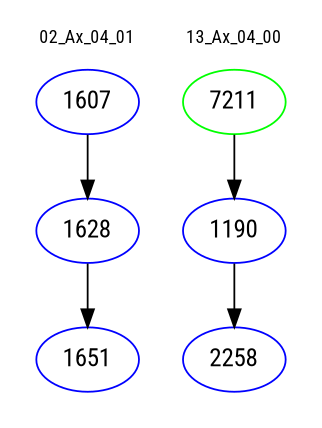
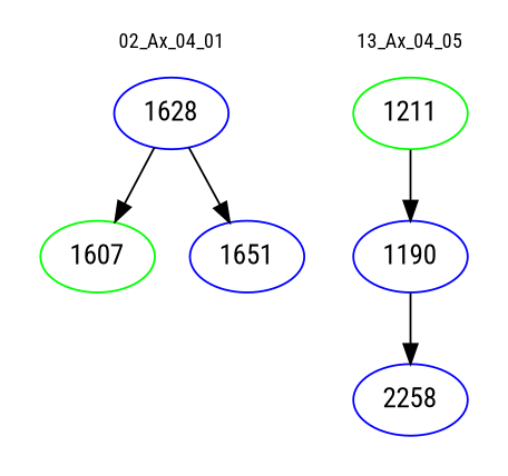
  digraph {
    fontname="Roboto Condensed"
    node [color=blue fontname="Roboto Condensed"]
    edge [color=black fontname="Roboto Condensed"]
-   n1 [label=1607]
+   n1 [color=green label=1607]
    n2 [label=1628]
    n3 [label=1651]
-   n4 [color=green label=7211]
+   n4 [color=green label=1211]
    n5 [label=1190]
    n6 [label=2258]
    subgraph cluster_1 {
      color=white
      fontsize=10
      label="02_Ax_04_01"
      n1
      n2
      n3
    }
    subgraph cluster_2 {
      color=white
      fontsize=10
-     label="13_Ax_04_00"
+     label="13_Ax_04_05"
      n4
      n5
      n6
    }
-   n1 -> n2
+   n2 -> n1
    n2 -> n3
    n4 -> n5
    n5 -> n6
  }
